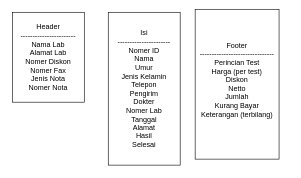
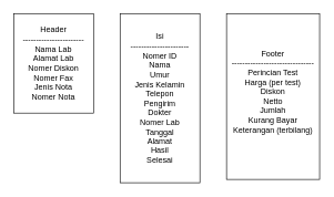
  <mxCell id="0" />
  <mxCell id="1" parent="0" />
  <mxCell id="2" value="&lt;div&gt;Header&lt;/div&gt;&lt;div&gt;-----------------------&lt;/div&gt;&lt;div&gt;Nama Lab&lt;br&gt;&lt;/div&gt;&lt;div&gt;Alamat Lab&lt;br&gt;&lt;/div&gt;&lt;div&gt;Nomer Diskon&lt;/div&gt;&lt;div&gt;Nomer Fax&lt;/div&gt;&lt;div&gt;Jenis Nota&lt;/div&gt;&lt;div&gt;&lt;span style=&quot;white-space: pre&quot;&gt;Nomer Nota&lt;/span&gt;&lt;br&gt;&lt;/div&gt;" style="rounded=0;whiteSpace=wrap;html=1;" parent="1" vertex="1"><mxGeometry x="20" y="20" width="120" height="150" as="geometry" /></mxCell>
  <mxCell id="3" value="&lt;div&gt;Isi&lt;/div&gt;&lt;div&gt;----------------------&lt;/div&gt;&lt;div&gt;Nomer ID&lt;/div&gt;&lt;div&gt;Nama&lt;/div&gt;&lt;div&gt;Umur&lt;/div&gt;&lt;div&gt;Jenis Kelamin&lt;/div&gt;&lt;div&gt;Telepon&lt;/div&gt;&lt;div&gt;Pengirim&lt;/div&gt;&lt;div&gt;Dokter&lt;/div&gt;&lt;div&gt;Nomer Lab&lt;/div&gt;&lt;div&gt;Tanggal&lt;/div&gt;&lt;div&gt;Alamat&lt;/div&gt;&lt;div&gt;Hasil&lt;/div&gt;&lt;div&gt;Selesai&lt;br&gt;&lt;/div&gt;" style="rounded=0;whiteSpace=wrap;html=1;" parent="1" vertex="1"><mxGeometry x="180" y="20" width="120" height="255" as="geometry" /></mxCell>
- <mxCell id="4" value="&lt;div&gt;Footer&lt;/div&gt;&lt;div&gt;-------------------------------&lt;/div&gt;&lt;div&gt;Perincian Test&lt;/div&gt;&lt;div&gt;Harga (per test)&lt;br&gt;&lt;/div&gt;&lt;div&gt;Diskon&lt;/div&gt;&lt;div&gt;Netto&lt;/div&gt;&lt;div&gt;Jumlah&lt;/div&gt;&lt;div&gt;Kurang Bayar&lt;/div&gt;&lt;div&gt;Keterangan (terbilang)&lt;br&gt;&lt;/div&gt;&lt;div&gt;&lt;br&gt;&lt;/div&gt;" style="rounded=0;whiteSpace=wrap;html=1;" parent="1" vertex="1"><mxGeometry x="325" y="15" width="140" height="250" as="geometry" /></mxCell>
+ <mxCell id="4" value="&lt;div&gt;Footer&lt;/div&gt;&lt;div&gt;-------------------------------&lt;/div&gt;&lt;div&gt;Perincian Test&lt;/div&gt;&lt;div&gt;Harga (per test)&lt;br&gt;&lt;/div&gt;&lt;div&gt;Diskon&lt;/div&gt;&lt;div&gt;Netto&lt;/div&gt;&lt;div&gt;Jumlah&lt;/div&gt;&lt;div&gt;Kurang Bayar&lt;/div&gt;&lt;div&gt;Keterangan (terbilang)&lt;br&gt;&lt;/div&gt;&lt;div&gt;&lt;br&gt;&lt;/div&gt;" style="rounded=0;whiteSpace=wrap;html=1;" parent="1" vertex="1"><mxGeometry x="340" y="20" width="140" height="250" as="geometry" /></mxCell>
